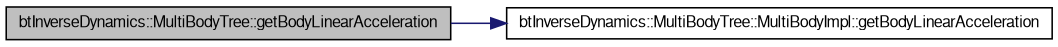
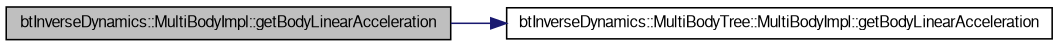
  digraph {
    rankdir=LR
    node [color=black fontname=FreeSans fontsize=10 shape=record]
-   n1 [fillcolor=grey75 fontcolor=black height=0.2 label="btInverseDynamics::MultiBodyTree::getBodyLinearAcceleration" style=filled width=0.4]
+   n1 [fillcolor=grey75 fontcolor=black height=0.2 label="btInverseDynamics::MultiBodyImpl::getBodyLinearAcceleration" style=filled width=0.4]
    n2 [height=0.2 label="btInverseDynamics::MultiBodyTree::MultiBodyImpl::getBodyLinearAcceleration" width=0.4]
    n1 -> n2 [color=midnightblue fontname=FreeSans fontsize=10 labelfontname=FreeSans labelfontsize=10 style=solid]
  }
